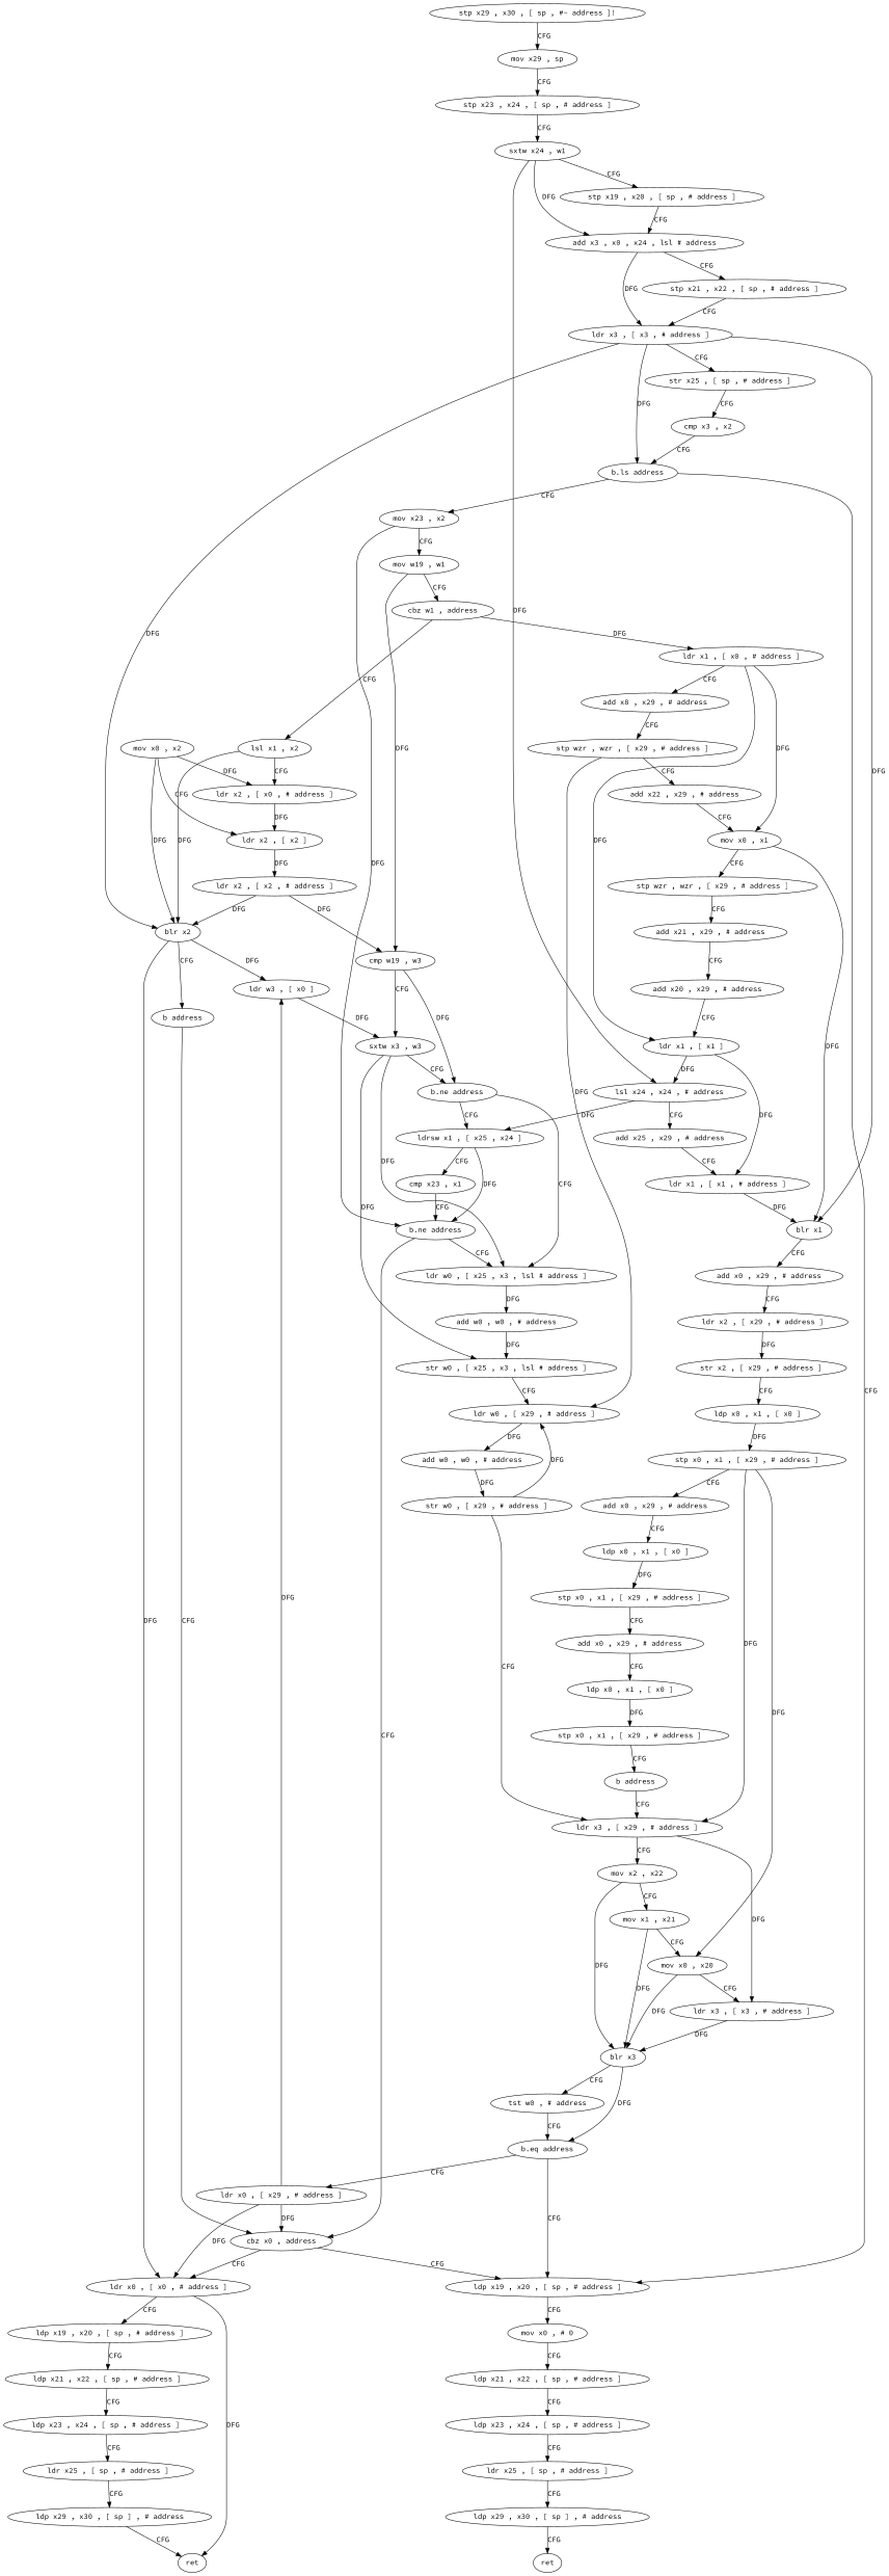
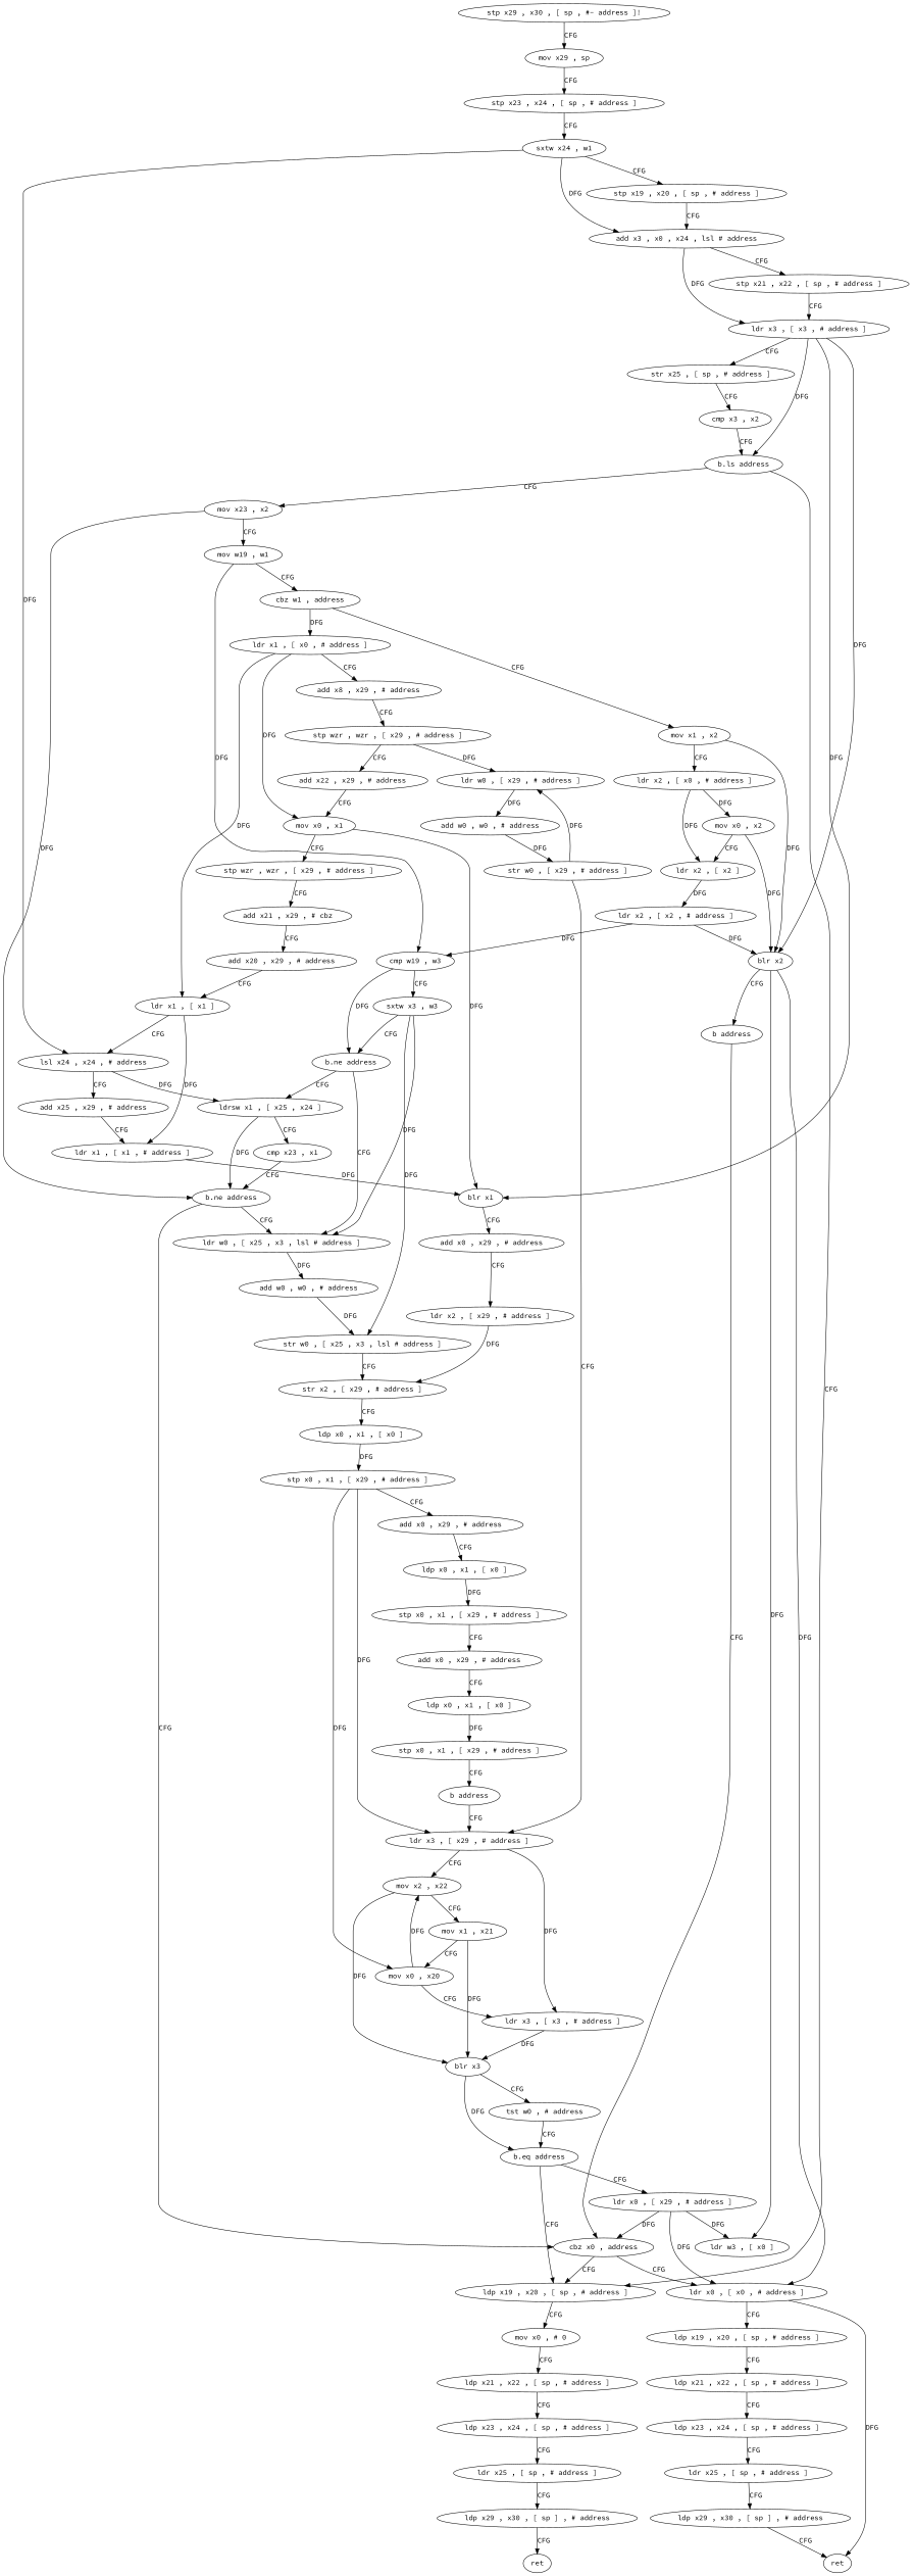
  digraph {
    fontname="Source Code Pro"
    node [fontname="Source Code Pro"]
    edge [fontname="Source Code Pro"]
    n1 [label="stp x29 , x30 , [ sp , #- address ]!"]
    n2 [label="mov x29 , sp"]
    n3 [label="stp x23 , x24 , [ sp , # address ]"]
    n4 [label="sxtw x24 , w1"]
    n5 [label="stp x19 , x20 , [ sp , # address ]"]
    n6 [label="add x3 , x0 , x24 , lsl # address"]
    n7 [label="lsl x24 , x24 , # address"]
    n8 [label="stp x21 , x22 , [ sp , # address ]"]
    n9 [label="ldr x3 , [ x3 , # address ]"]
    n10 [label="add x25 , x29 , # address"]
    n11 [label="ldrsw x1 , [ x25 , x24 ]"]
    n12 [label="str x25 , [ sp , # address ]"]
    n13 [label="b.ls address"]
    n14 [label="blr x2"]
    n15 [label="blr x1"]
    n16 [label="cmp x3 , x2"]
    n17 [label="ldp x19 , x20 , [ sp , # address ]"]
    n18 [label="mov x23 , x2"]
    n19 [label="b address"]
    n20 [label="ldr x0 , [ x0 , # address ]"]
    n21 [label="ldr w3 , [ x0 ]"]
    n22 [label="add x0 , x29 , # address"]
    n23 [label="mov x0 , # 0"]
    n24 [label="mov w19 , w1"]
    n25 [label="b.ne address"]
    n26 [label="ldp x21 , x22 , [ sp , # address ]"]
    n27 [label="cbz w1 , address"]
    n28 [label="cmp w19 , w3"]
    n29 [label="cbz x0 , address"]
    n30 [label="ldr w0 , [ x25 , x3 , lsl # address ]"]
    n31 [label="ldp x23 , x24 , [ sp , # address ]"]
    n32 [label="ldr x25 , [ sp , # address ]"]
    n33 [label="ldp x29 , x30 , [ sp ] , # address"]
    n34 [label=ret]
-   n35 [label="lsl x1 , x2"]
+   n35 [label="mov x1 , x2"]
    n36 [label="ldr x1 , [ x0 , # address ]"]
    n37 [label="sxtw x3 , w3"]
    n38 [label="b.ne address"]
    n39 [label="ldr x2 , [ x0 , # address ]"]
    n40 [label="add x8 , x29 , # address"]
    n41 [label="mov x0 , x1"]
    n42 [label="ldr x1 , [ x1 ]"]
    n43 [label="mov x0 , x2"]
    n44 [label="ldr x2 , [ x2 ]"]
    n45 [label="stp wzr , wzr , [ x29 , # address ]"]
    n46 [label="stp wzr , wzr , [ x29 , # address ]"]
    n47 [label="ldr x1 , [ x1 , # address ]"]
    n48 [label="ldr x2 , [ x2 , # address ]"]
    n49 [label="ldp x19 , x20 , [ sp , # address ]"]
    n50 [label=ret]
    n51 [label="add x22 , x29 , # address"]
    n52 [label="ldr w0 , [ x29 , # address ]"]
    n53 [label="add w0 , w0 , # address"]
-   n54 [label="add x21 , x29 , # address"]
+   n54 [label="add x21 , x29 , # cbz"]
    n55 [label="add x20 , x29 , # address"]
    n56 [label="cmp x23 , x1"]
    n57 [label="ldr x2 , [ x29 , # address ]"]
    n58 [label="str x2 , [ x29 , # address ]"]
    n59 [label="ldp x0 , x1 , [ x0 ]"]
    n60 [label="stp x0 , x1 , [ x29 , # address ]"]
    n61 [label="add x0 , x29 , # address"]
    n62 [label="ldr x3 , [ x29 , # address ]"]
    n63 [label="mov x0 , x20"]
    n64 [label="ldp x0 , x1 , [ x0 ]"]
    n65 [label="mov x2 , x22"]
    n66 [label="ldr x3 , [ x3 , # address ]"]
    n67 [label="blr x3"]
    n68 [label="stp x0 , x1 , [ x29 , # address ]"]
    n69 [label="add x0 , x29 , # address"]
    n70 [label="ldp x0 , x1 , [ x0 ]"]
    n71 [label="stp x0 , x1 , [ x29 , # address ]"]
    n72 [label="b address"]
    n73 [label="mov x1 , x21"]
    n74 [label="ldp x21 , x22 , [ sp , # address ]"]
    n75 [label="tst w0 , # address"]
    n76 [label="b.eq address"]
    n77 [label="ldr x0 , [ x29 , # address ]"]
    n78 [label="ldp x23 , x24 , [ sp , # address ]"]
    n79 [label="ldr x25 , [ sp , # address ]"]
    n80 [label="ldp x29 , x30 , [ sp ] , # address"]
    n81 [label="str w0 , [ x25 , x3 , lsl # address ]"]
    n82 [label="add w0 , w0 , # address"]
    n83 [label="str w0 , [ x29 , # address ]"]
    n1 -> n2 [label=CFG]
    n2 -> n3 [label=CFG]
    n3 -> n4 [label=CFG]
    n4 -> n5 [label=CFG]
    n4 -> n6 [label=DFG]
    n4 -> n7 [label=DFG]
    n5 -> n6 [label=CFG]
    n6 -> n8 [label=CFG]
    n6 -> n9 [label=DFG]
    n7 -> n10 [label=CFG]
    n7 -> n11 [label=DFG]
    n8 -> n9 [label=CFG]
    n9 -> n12 [label=CFG]
    n9 -> n13 [label=DFG]
    n9 -> n14 [label=DFG]
    n9 -> n15 [label=DFG]
    n10 -> n47 [label=CFG]
    n11 -> n25 [label=DFG]
    n11 -> n56 [label=CFG]
    n12 -> n16 [label=CFG]
    n13 -> n17 [label=CFG]
    n13 -> n18 [label=CFG]
    n14 -> n19 [label=CFG]
    n14 -> n20 [label=DFG]
    n14 -> n21 [label=DFG]
    n15 -> n22 [label=CFG]
    n16 -> n13 [label=CFG]
    n17 -> n23 [label=CFG]
    n18 -> n24 [label=CFG]
    n18 -> n25 [label=DFG]
    n19 -> n29 [label=CFG]
    n20 -> n49 [label=CFG]
    n20 -> n50 [label=DFG]
-   n21 -> n37 [label=DFG]
    n22 -> n57 [label=CFG]
    n23 -> n26 [label=CFG]
    n24 -> n27 [label=CFG]
    n24 -> n28 [label=DFG]
    n25 -> n29 [label=CFG]
    n25 -> n30 [label=CFG]
    n26 -> n31 [label=CFG]
    n27 -> n35 [label=CFG]
    n27 -> n36 [label=DFG]
    n28 -> n37 [label=CFG]
    n28 -> n38 [label=DFG]
    n29 -> n17 [label=CFG]
    n29 -> n20 [label=CFG]
    n30 -> n82 [label=DFG]
    n31 -> n32 [label=CFG]
    n32 -> n33 [label=CFG]
    n33 -> n34 [label=CFG]
    n35 -> n14 [label=DFG]
    n35 -> n39 [label=CFG]
    n36 -> n40 [label=CFG]
    n36 -> n41 [label=DFG]
    n36 -> n42 [label=DFG]
    n37 -> n30 [label=DFG]
    n37 -> n38 [label=CFG]
    n37 -> n81 [label=DFG]
    n38 -> n11 [label=CFG]
    n38 -> n30 [label=CFG]
-   n43 -> n39 [label=DFG]
+   n39 -> n43 [label=DFG]
    n39 -> n44 [label=DFG]
    n40 -> n45 [label=CFG]
    n41 -> n15 [label=DFG]
    n41 -> n46 [label=CFG]
-   n42 -> n7 [label=DFG]
+   n42 -> n7 [label=CFG]
    n42 -> n47 [label=DFG]
    n43 -> n14 [label=DFG]
    n43 -> n44 [label=CFG]
    n44 -> n48 [label=DFG]
    n45 -> n51 [label=CFG]
    n45 -> n52 [label=DFG]
    n46 -> n54 [label=CFG]
    n47 -> n15 [label=DFG]
    n48 -> n14 [label=DFG]
    n48 -> n28 [label=DFG]
    n49 -> n74 [label=CFG]
    n51 -> n41 [label=CFG]
    n52 -> n53 [label=DFG]
    n53 -> n83 [label=DFG]
    n54 -> n55 [label=CFG]
    n55 -> n42 [label=CFG]
    n56 -> n25 [label=CFG]
    n57 -> n58 [label=DFG]
    n58 -> n59 [label=CFG]
    n59 -> n60 [label=DFG]
    n60 -> n61 [label=CFG]
    n60 -> n62 [label=DFG]
    n60 -> n63 [label=DFG]
    n61 -> n64 [label=CFG]
    n62 -> n65 [label=CFG]
    n62 -> n66 [label=DFG]
    n63 -> n66 [label=CFG]
-   n63 -> n67 [label=DFG]
+   n63 -> n65 [label=DFG]
    n64 -> n68 [label=DFG]
    n65 -> n67 [label=DFG]
    n65 -> n73 [label=CFG]
    n66 -> n67 [label=DFG]
    n67 -> n75 [label=CFG]
    n67 -> n76 [label=DFG]
    n68 -> n69 [label=CFG]
    n69 -> n70 [label=CFG]
    n70 -> n71 [label=DFG]
    n71 -> n72 [label=CFG]
    n72 -> n62 [label=CFG]
    n73 -> n63 [label=CFG]
    n73 -> n67 [label=DFG]
    n74 -> n78 [label=CFG]
    n75 -> n76 [label=CFG]
    n76 -> n17 [label=CFG]
    n76 -> n77 [label=CFG]
    n77 -> n20 [label=DFG]
    n77 -> n21 [label=DFG]
    n77 -> n29 [label=DFG]
    n78 -> n79 [label=CFG]
    n79 -> n80 [label=CFG]
    n80 -> n50 [label=CFG]
-   n81 -> n52 [label=CFG]
+   n81 -> n58 [label=CFG]
    n82 -> n81 [label=DFG]
    n83 -> n52 [label=DFG]
    n83 -> n62 [label=CFG]
  }
